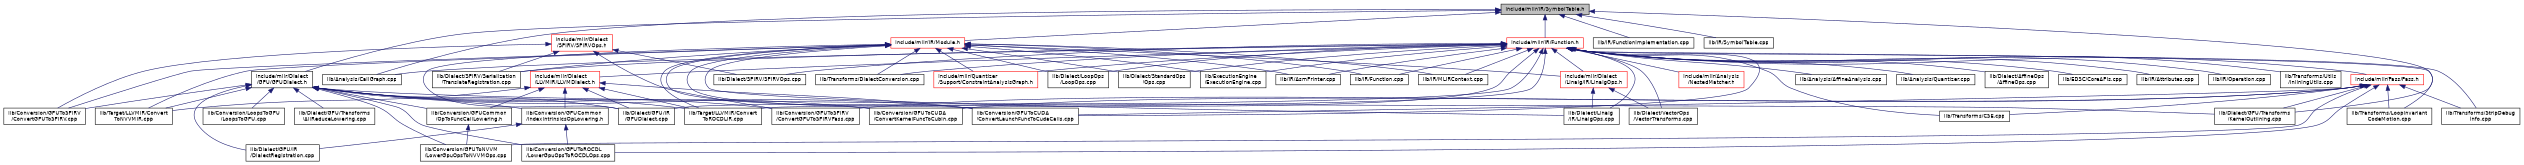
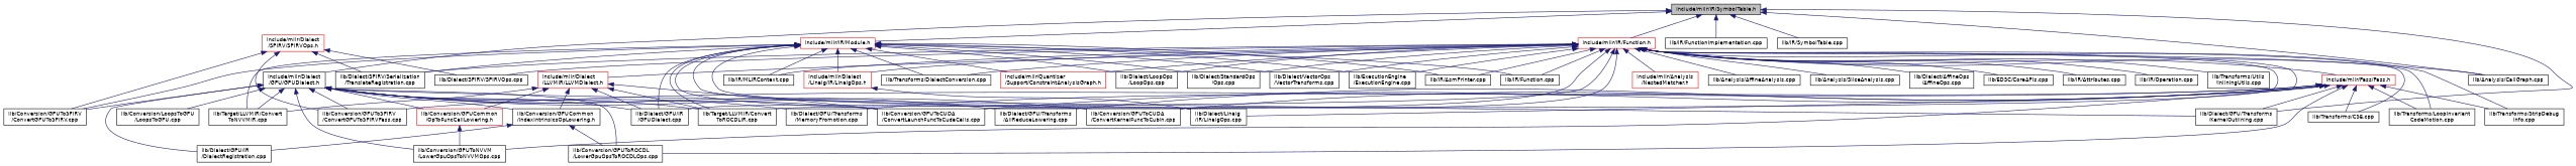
  digraph {
    node [color=black fontname=Helvetica fontsize=10 shape=record]
    edge [color=midnightblue dir=back fontname=Helvetica fontsize=10 labelfontname=Helvetica labelfontsize=10 style=solid]
    n1 [fillcolor=grey75 fontcolor=black height=0.2 label="include/mlir/IR/SymbolTable.h" style=filled width=0.4]
    n2 [height=0.2 label="include/mlir/Dialect\l/GPU/GPUDialect.h" width=0.4]
    n3 [height=0.2 label="lib/Dialect/GPU/Transforms\l/KernelOutlining.cpp" width=0.4]
    n4 [color=red height=0.2 label="include/mlir/IR/Function.h" width=0.4]
    n5 [color=red height=0.2 label="include/mlir/IR/Module.h" width=0.4]
    n6 [height=0.2 label="lib/Analysis/CallGraph.cpp" width=0.4]
    n7 [height=0.2 label="lib/IR/FunctionImplementation.cpp" width=0.4]
    n8 [height=0.2 label="lib/IR/SymbolTable.cpp" width=0.4]
    n9 [height=0.2 label="lib/Conversion/GPUCommon\l/IndexIntrinsicsOpLowering.h" width=0.4]
    n10 [height=0.2 label="lib/Conversion/GPUToNVVM\l/LowerGpuOpsToNVVMOps.cpp" width=0.4]
    n11 [height=0.2 label="lib/Conversion/GPUToROCDL\l/LowerGpuOpsToROCDLOps.cpp" width=0.4]
-   n12 [height=0.2 label="lib/Conversion/GPUCommon\l/OpToFuncCallLowering.h" width=0.4]
+   n12 [color=red height=0.2 label="lib/Conversion/GPUCommon\l/OpToFuncCallLowering.h" width=0.4]
    n13 [height=0.2 label="lib/Conversion/GPUToCUDA\l/ConvertKernelFuncToCubin.cpp" width=0.4]
    n14 [height=0.2 label="lib/Conversion/GPUToCUDA\l/ConvertLaunchFuncToCudaCalls.cpp" width=0.4]
    n15 [height=0.2 label="lib/Conversion/GPUToSPIRV\l/ConvertGPUToSPIRV.cpp" width=0.4]
    n16 [height=0.2 label="lib/Conversion/GPUToSPIRV\l/ConvertGPUToSPIRVPass.cpp" width=0.4]
    n17 [height=0.2 label="lib/Conversion/LoopsToGPU\l/LoopsToGPU.cpp" width=0.4]
    n18 [height=0.2 label="lib/Dialect/GPU/IR\l/DialectRegistration.cpp" width=0.4]
    n19 [height=0.2 label="lib/Dialect/GPU/IR\l/GPUDialect.cpp" width=0.4]
    n20 [height=0.2 label="lib/Dialect/GPU/Transforms\l/AllReduceLowering.cpp" width=0.4]
+   n21 [height=0.2 label="lib/Dialect/GPU/Transforms\l/MemoryPromotion.cpp" width=0.4]
    n22 [height=0.2 label="lib/Target/LLVMIR/Convert\lToNVVMIR.cpp" width=0.4]
    n23 [height=0.2 label="lib/Target/LLVMIR/Convert\lToROCDLIR.cpp" width=0.4]
    n24 [color=red height=0.2 label="include/mlir/Analysis\l/NestedMatcher.h" width=0.4]
    n25 [color=red height=0.2 label="include/mlir/Dialect\l/Linalg/IR/LinalgOps.h" width=0.4]
    n26 [height=0.2 label="lib/Dialect/Linalg\l/IR/LinalgOps.cpp" width=0.4]
    n27 [color=red height=0.2 label="include/mlir/Dialect\l/LLVMIR/LLVMDialect.h" width=0.4]
    n28 [height=0.2 label="lib/Dialect/SPIRV/Serialization\l/TranslateRegistration.cpp" width=0.4]
    n29 [height=0.2 label="lib/Dialect/SPIRV/SPIRVOps.cpp" width=0.4]
    n30 [color=red height=0.2 label="include/mlir/Pass/Pass.h" width=0.4]
    n31 [height=0.2 label="lib/Transforms/CSE.cpp" width=0.4]
    n32 [height=0.2 label="lib/Transforms/LoopInvariant\lCodeMotion.cpp" width=0.4]
    n33 [height=0.2 label="lib/Transforms/StripDebug\lInfo.cpp" width=0.4]
    n34 [color=red height=0.2 label="include/mlir/Quantizer\l/Support/ConstraintAnalysisGraph.h" width=0.4]
    n35 [height=0.2 label="lib/Analysis/AffineAnalysis.cpp" width=0.4]
-   n36 [height=0.2 label="lib/Analysis/Quantizer.cpp" width=0.4]
+   n36 [height=0.2 label="lib/Analysis/SliceAnalysis.cpp" width=0.4]
    n37 [height=0.2 label="lib/Dialect/AffineOps\l/AffineOps.cpp" width=0.4]
    n38 [height=0.2 label="lib/Dialect/LoopOps\l/LoopOps.cpp" width=0.4]
    n39 [height=0.2 label="lib/Dialect/StandardOps\l/Ops.cpp" width=0.4]
    n40 [height=0.2 label="lib/Dialect/VectorOps\l/VectorTransforms.cpp" width=0.4]
    n41 [height=0.2 label="lib/EDSC/CoreAPIs.cpp" width=0.4]
    n42 [height=0.2 label="lib/ExecutionEngine\l/ExecutionEngine.cpp" width=0.4]
    n43 [height=0.2 label="lib/IR/AsmPrinter.cpp" width=0.4]
    n44 [height=0.2 label="lib/IR/Attributes.cpp" width=0.4]
    n45 [height=0.2 label="lib/IR/Function.cpp" width=0.4]
    n46 [height=0.2 label="lib/IR/MLIRContext.cpp" width=0.4]
    n47 [height=0.2 label="lib/IR/Operation.cpp" width=0.4]
    n48 [height=0.2 label="lib/Transforms/DialectConversion.cpp" width=0.4]
    n49 [height=0.2 label="lib/Transforms/Utils\l/InliningUtils.cpp" width=0.4]
    n50 [color=red height=0.2 label="include/mlir/Dialect\l/SPIRV/SPIRVOps.h" width=0.4]
    n1 -> n2
    n1 -> n3
    n1 -> n4
    n1 -> n5
    n1 -> n6
    n1 -> n7
    n1 -> n8
    n2 -> n3
    n2 -> n9
    n2 -> n10
    n2 -> n11
    n2 -> n12
    n2 -> n13
    n2 -> n14
    n2 -> n15
    n2 -> n16
    n2 -> n17
    n2 -> n18
    n2 -> n19
    n2 -> n20
+   n2 -> n21
    n2 -> n22
    n2 -> n23
    n4 -> n6
    n4 -> n13
    n4 -> n14
    n4 -> n19
    n4 -> n23
    n4 -> n24
    n4 -> n25
    n4 -> n26
    n4 -> n27
    n4 -> n28
    n4 -> n29
    n4 -> n30
    n4 -> n31
    n4 -> n32
    n4 -> n33
    n4 -> n34
    n4 -> n35
    n4 -> n36
    n4 -> n37
    n4 -> n38
    n4 -> n39
    n4 -> n40
    n4 -> n41
    n4 -> n42
    n4 -> n43
    n4 -> n44
    n4 -> n45
    n4 -> n46
    n4 -> n47
    n4 -> n48
    n4 -> n49
    n5 -> n13
    n5 -> n14
    n5 -> n15
    n5 -> n19
    n5 -> n22
    n5 -> n23
    n5 -> n25
    n5 -> n26
    n5 -> n28
    n5 -> n34
    n5 -> n38
    n5 -> n39
-   n25 -> n40
+   n5 -> n40
    n5 -> n42
    n5 -> n43
    n5 -> n45
    n5 -> n46
    n5 -> n48
    n9 -> n11
    n9 -> n18
    n12 -> n10
    n25 -> n26
    n27 -> n9
    n27 -> n12
    n27 -> n14
    n27 -> n19
    n27 -> n22
    n27 -> n23
    n30 -> n3
    n30 -> n10
    n30 -> n11
    n30 -> n13
    n30 -> n14
    n30 -> n16
+   n30 -> n20
+   n30 -> n21
    n30 -> n31
    n30 -> n32
    n30 -> n33
    n50 -> n15
    n50 -> n16
    n50 -> n28
    n50 -> n29
  }
